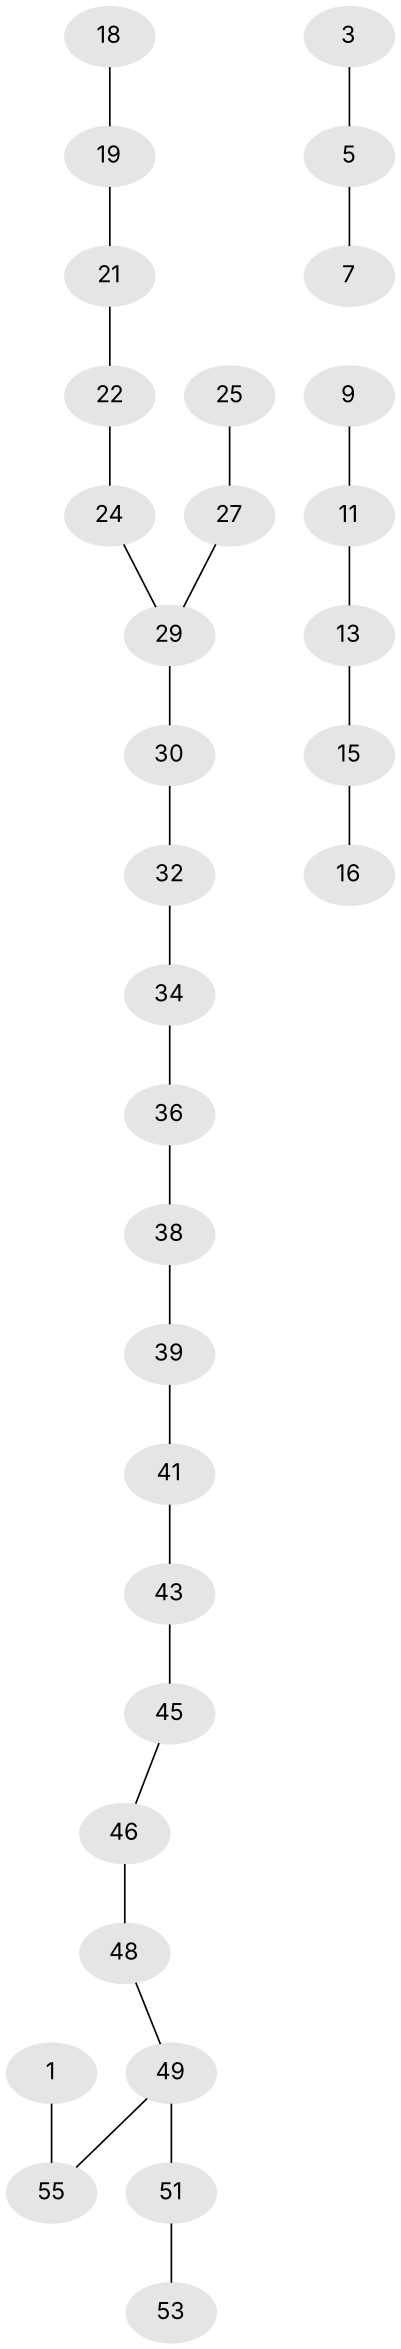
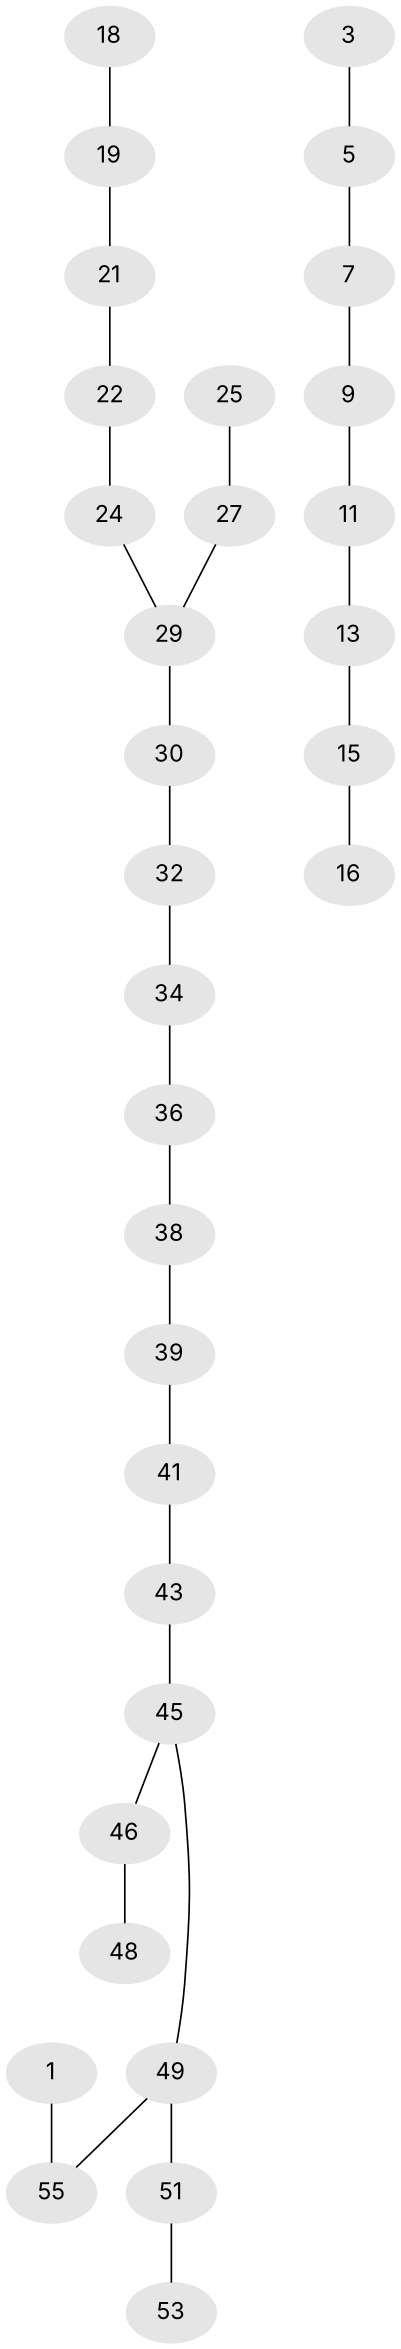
  graph {
    fontname=Inter
    node [color=gray90 fontname=Inter style=filled]
    edge [fontname=Inter]
    1 [super="+2"]
    55 [super="+56"]
    3 [super="+4"]
    5 [super="+6"]
    7 [super="+8"]
    9 [super="+10"]
    11 [super="+12"]
    13 [super="+14"]
    15
    16 [super="+17"]
    19 [super="+20"]
    18
    21
    22 [super="+23"]
    24
    29
    25 [super="+26"]
    27 [super="+28"]
    30 [super="+31"]
    32 [super="+33"]
    34 [super="+35"]
    36 [super="+37"]
    38
    39 [super="+40"]
    41 [super="+42"]
    43 [super="+44"]
    45
    46 [super="+47"]
    48
    49 [super="+50"]
    51 [super="+52"]
    53 [super="+54"]
    1 -- 55
    3 -- 5
    5 -- 7
+   7 -- 9
    9 -- 11
    11 -- 13
    13 -- 15
    15 -- 16
    19 -- 21
    18 -- 19
    21 -- 22
    22 -- 24
    24 -- 29
    29 -- 30
    25 -- 27
    27 -- 29
    30 -- 32
    32 -- 34
    34 -- 36
    36 -- 38
    38 -- 39
    39 -- 41
    41 -- 43
    43 -- 45
    45 -- 46
    46 -- 48
-   48 -- 49
+   45 -- 49
    49 -- 55
    49 -- 51
    51 -- 53
  }
